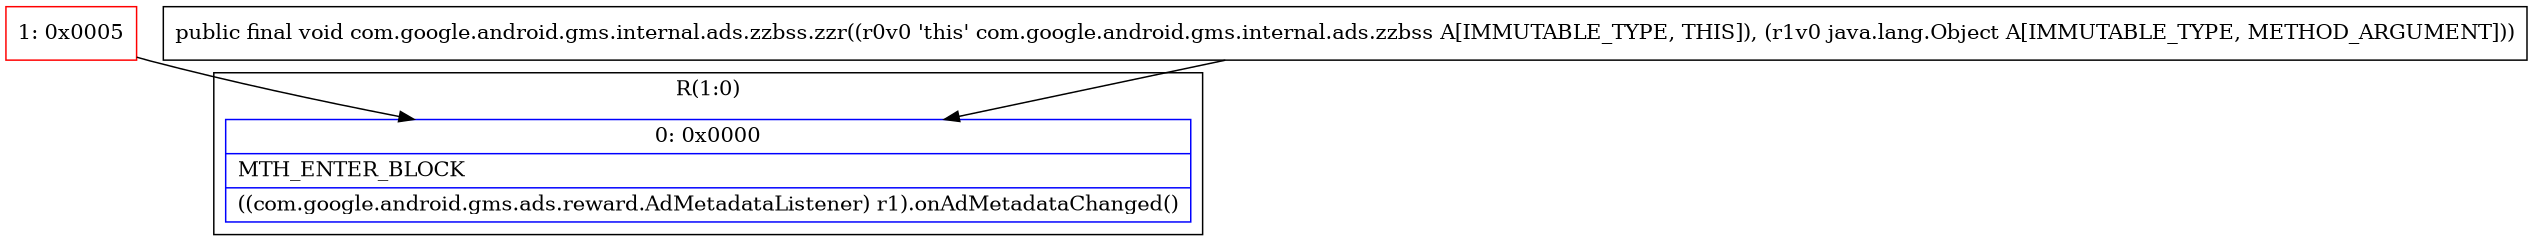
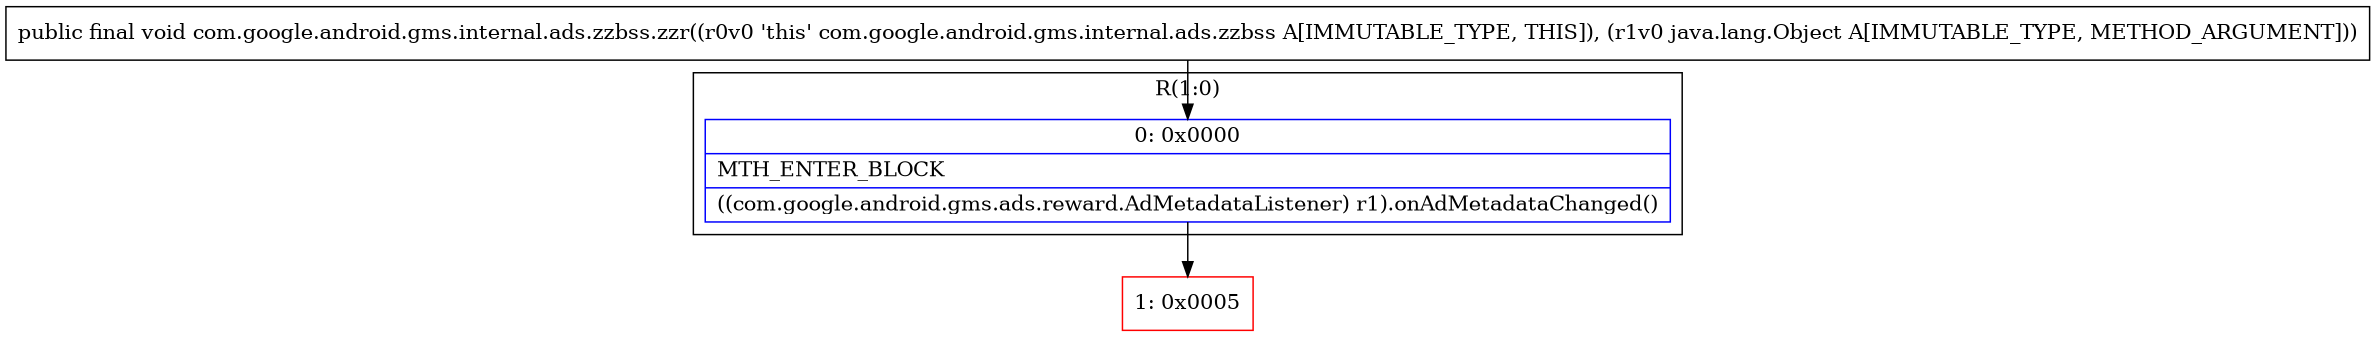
  digraph {
    node [shape=record]
    n1 [color=blue label="{0\:\ 0x0000|MTH_ENTER_BLOCK\l|((com.google.android.gms.ads.reward.AdMetadataListener) r1).onAdMetadataChanged()\l}"]
    n2 [color=red label="{1\:\ 0x0005}"]
    n3 [label="{public final void com.google.android.gms.internal.ads.zzbss.zzr((r0v0 'this' com.google.android.gms.internal.ads.zzbss A[IMMUTABLE_TYPE, THIS]), (r1v0 java.lang.Object A[IMMUTABLE_TYPE, METHOD_ARGUMENT])) }"]
    subgraph cluster_1 {
      label="R(1:0)"
      n1
    }
-   n2 -> n1
+   n1 -> n2
    n3 -> n1
  }
